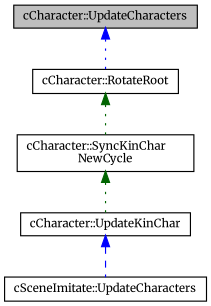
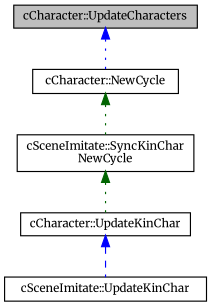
  digraph {
    fontname=Merriweather
    rankdir=TB
    node [color=black fillcolor=white fontname=Merriweather fontsize=10 shape=record style=filled]
    edge [color=blue dir=back fontname=Merriweather fontsize=10 labelfontname=Helvetica labelfontsize=10 style=dotted]
    n1 [fillcolor=grey75 fontcolor=black height=0.2 label="cCharacter::UpdateCharacters" width=0.4]
-   n2 [height=0.2 label="cCharacter::RotateRoot" width=0.4]
-   n3 [height=0.2 label="cCharacter::SyncKinChar\lNewCycle" width=0.4]
+   n2 [height=0.2 label="cCharacter::NewCycle" width=0.4]
+   n3 [height=0.2 label="cSceneImitate::SyncKinChar\lNewCycle" width=0.4]
    n4 [height=0.2 label="cCharacter::UpdateKinChar" width=0.4]
-   n5 [height=0.2 label="cSceneImitate::UpdateCharacters" width=0.4]
+   n5 [height=0.2 label="cSceneImitate::UpdateKinChar" width=0.4]
    n1 -> n2
    n2 -> n3 [color=darkgreen]
    n3 -> n4 [color=darkgreen]
    n4 -> n5 [style=dashed]
  }
